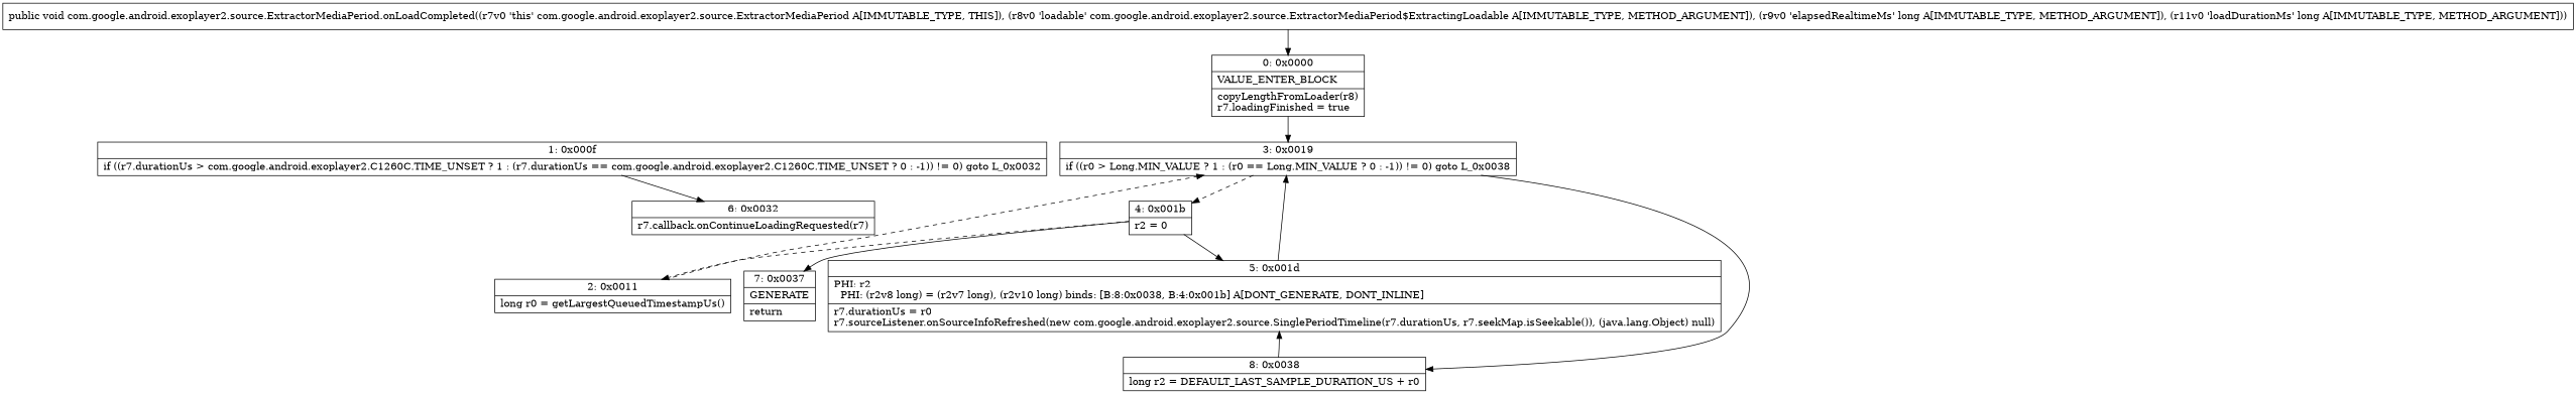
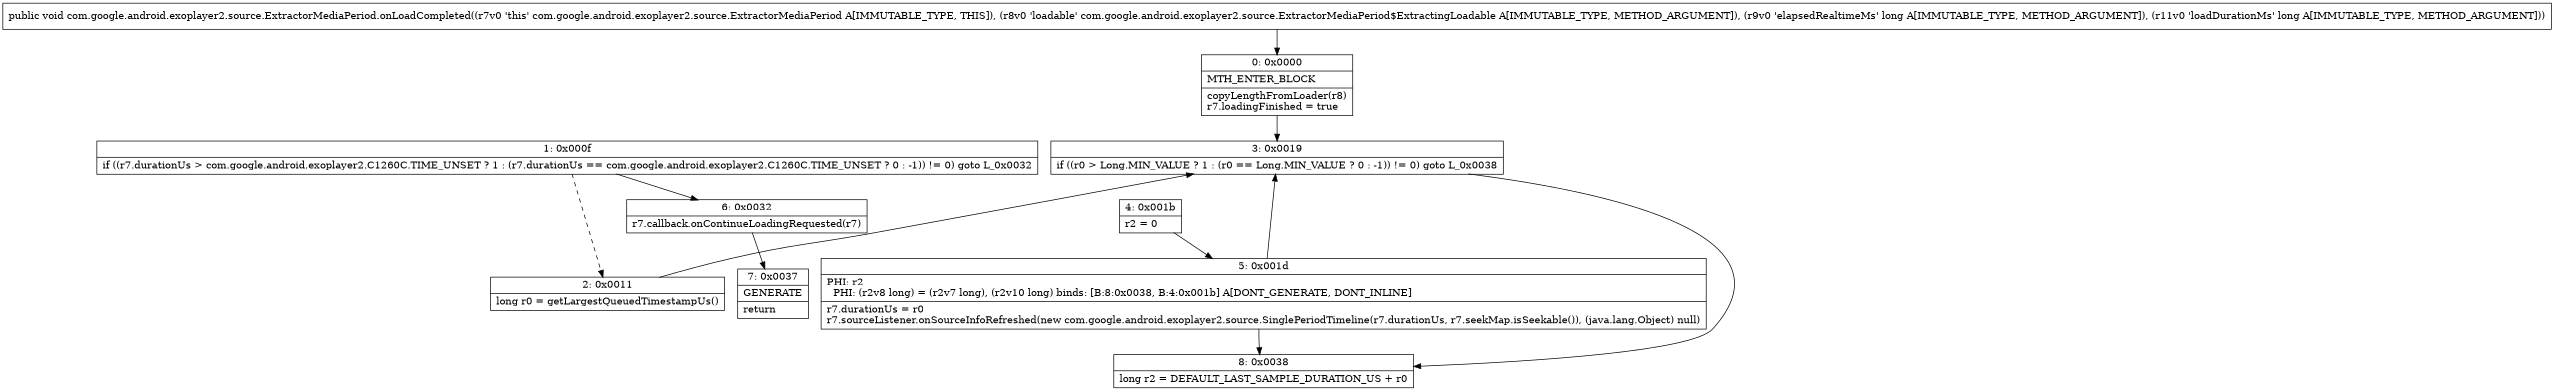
  digraph {
    node [shape=record]
-   n1 [label="{0\:\ 0x0000|VALUE_ENTER_BLOCK\l|copyLengthFromLoader(r8)\lr7.loadingFinished = true\l}"]
+   n1 [label="{0\:\ 0x0000|MTH_ENTER_BLOCK\l|copyLengthFromLoader(r8)\lr7.loadingFinished = true\l}"]
    n2 [label="{3\:\ 0x0019|if ((r0 \> Long.MIN_VALUE ? 1 : (r0 == Long.MIN_VALUE ? 0 : \-1)) != 0) goto L_0x0038\l}"]
    n3 [label="{1\:\ 0x000f|if ((r7.durationUs \> com.google.android.exoplayer2.C1260C.TIME_UNSET ? 1 : (r7.durationUs == com.google.android.exoplayer2.C1260C.TIME_UNSET ? 0 : \-1)) != 0) goto L_0x0032\l}"]
    n4 [label="{2\:\ 0x0011|long r0 = getLargestQueuedTimestampUs()\l}"]
    n5 [label="{6\:\ 0x0032|r7.callback.onContinueLoadingRequested(r7)\l}"]
    n6 [label="{7\:\ 0x0037|GENERATE\l|return\l}"]
    n7 [label="{4\:\ 0x001b|r2 = 0\l}"]
    n8 [label="{8\:\ 0x0038|long r2 = DEFAULT_LAST_SAMPLE_DURATION_US + r0\l}"]
    n9 [label="{5\:\ 0x001d|PHI: r2 \l  PHI: (r2v8 long) = (r2v7 long), (r2v10 long) binds: [B:8:0x0038, B:4:0x001b] A[DONT_GENERATE, DONT_INLINE]\l|r7.durationUs = r0\lr7.sourceListener.onSourceInfoRefreshed(new com.google.android.exoplayer2.source.SinglePeriodTimeline(r7.durationUs, r7.seekMap.isSeekable()), (java.lang.Object) null)\l}"]
    n10 [label="{public void com.google.android.exoplayer2.source.ExtractorMediaPeriod.onLoadCompleted((r7v0 'this' com.google.android.exoplayer2.source.ExtractorMediaPeriod A[IMMUTABLE_TYPE, THIS]), (r8v0 'loadable' com.google.android.exoplayer2.source.ExtractorMediaPeriod$ExtractingLoadable A[IMMUTABLE_TYPE, METHOD_ARGUMENT]), (r9v0 'elapsedRealtimeMs' long A[IMMUTABLE_TYPE, METHOD_ARGUMENT]), (r11v0 'loadDurationMs' long A[IMMUTABLE_TYPE, METHOD_ARGUMENT])) }"]
    n1 -> n2
-   n2 -> n7 [style=dashed]
    n2 -> n8
-   n7 -> n4 [style=dashed]
+   n3 -> n4 [style=dashed]
    n3 -> n5
-   n4 -> n2 [style=dashed]
-   n7 -> n6
+   n4 -> n2
+   n5 -> n6
    n7 -> n9
-   n8 -> n9
+   n9 -> n8
    n9 -> n2
    n10 -> n1
  }
